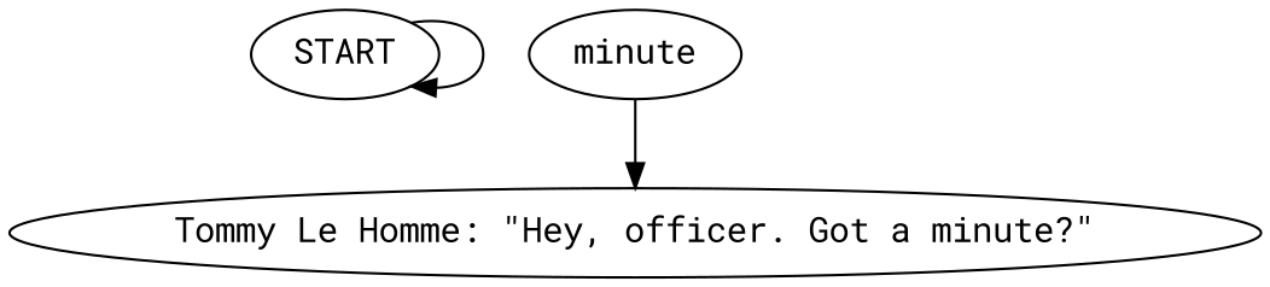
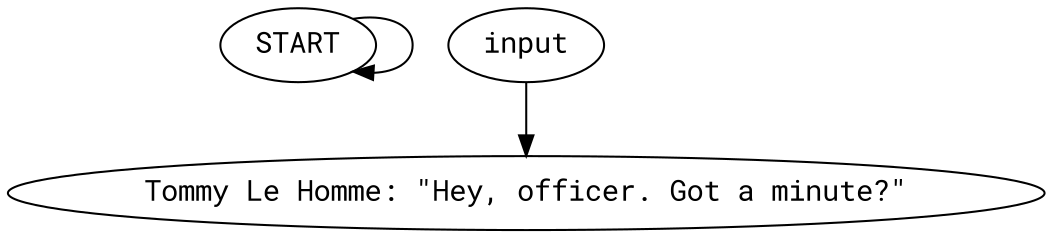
  digraph {
    fontname="Roboto Mono"
    node [fontname="Roboto Mono"]
    edge [fontname="Roboto Mono"]
    n1 [label=START]
-   n2 [label=minute]
+   n2 [label=input]
    n3 [label="Tommy Le Homme: \"Hey, officer. Got a minute?\""]
    n1 -> n1
    n2 -> n3
  }
